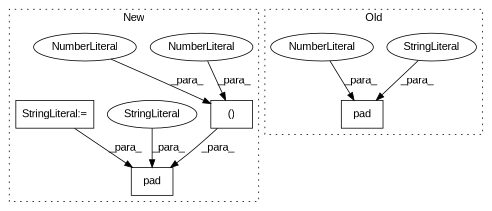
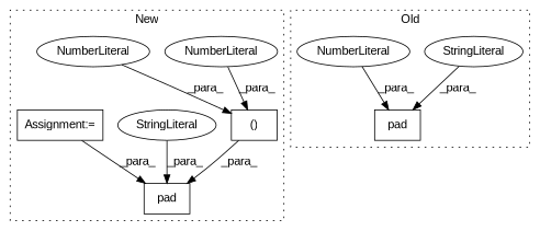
  digraph {
    fontname="Liberation Sans"
    node [a=34 l=1 shape=ellipse fontname="Liberation Sans"]
    edge [fontname="Liberation Sans"]
    n1 [a=106 l=51 label="()" s=1584 shape=box]
    n2 [label=NumberLiteral s=1599]
    n3 [a=32 l="4,1" label=pad s="1655,1688" shape=box]
    n4 [label=NumberLiteral s=1585]
    n5 [a=45 l=10 label=StringLiteral s=1676]
-   n6 [a=7 label="StringLiteral:=" s=1443 shape=box]
+   n6 [a=7 label="Assignment:=" s=1443 shape=box]
    n7 [a=32 l="4,1" label=pad s="1456,1584" shape=box]
    n8 [a=45 l=10 label=StringLiteral s=1572]
    n9 [label=NumberLiteral s=1583]
    subgraph cluster_1 {
      label=New
      style=dotted
      n1
      n2
      n3
      n4
      n5
      n6
    }
    subgraph cluster_2 {
      label=Old
      style=dotted
      n7
      n8
      n9
    }
    n1 -> n3 [label=_para_]
    n2 -> n1 [label=_para_]
    n4 -> n1 [label=_para_]
    n5 -> n3 [label=_para_]
    n6 -> n3 [label=_para_]
    n8 -> n7 [label=_para_]
    n9 -> n7 [label=_para_]
  }
